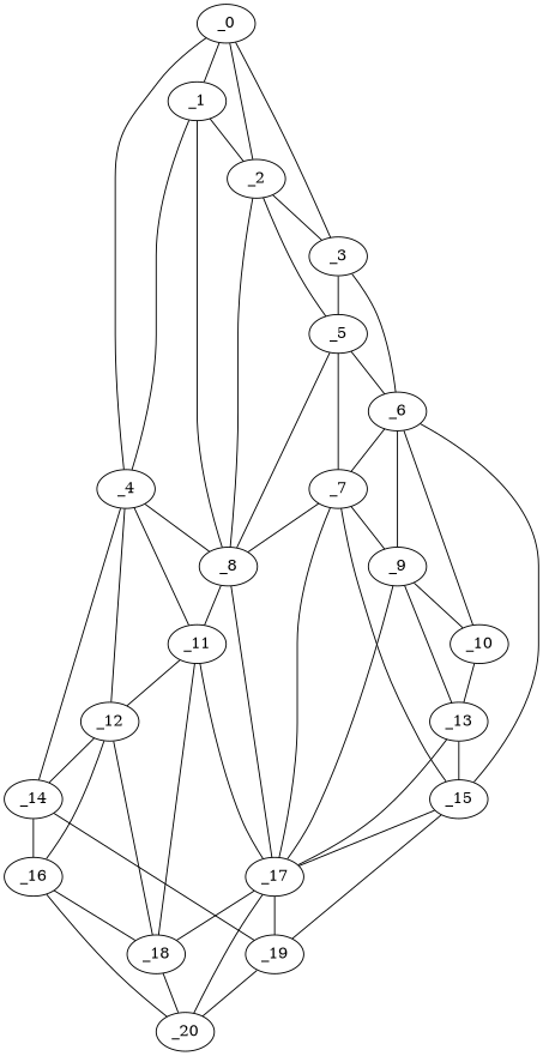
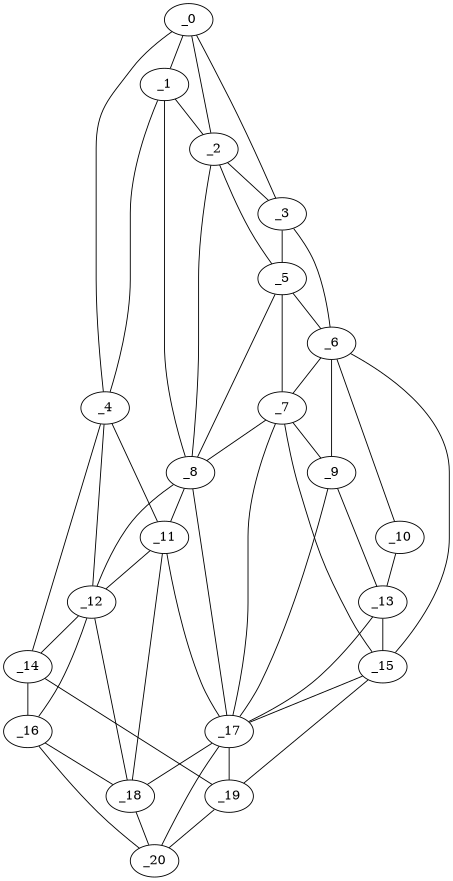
  graph {
    node [x=12 y=55]
    edge [valence=2]
    _0 [x=5 y=15]
    _1 [y=48]
    _2
    _3 [x=18 y=108]
    _4 [x=24 y=6]
    _8 [x=74]
    _5 [x=60 y=78]
    _6 [x=67 y=99]
    _11 [x=81 y=42]
    _12 [x=84 y=35]
    _14 [x=90 y=17]
    _17 [x=94 y=80]
    _7 [x=69 y=87]
    _9 [x=77 y=90]
    _10 [x=80 y=96]
    _15 [x=93 y=94]
    _18 [x=97 y=31]
    _16 [x=94 y=22]
    _19 [x=101 y=89]
    _20 [x=110 y=30]
    _13 [x=85 y=94]
    _0 -- _1
    _0 -- _2 [valence=1]
    _0 -- _3 [valence=1]
    _0 -- _4 [valence=1]
    _1 -- _2
    _1 -- _4
    _1 -- _8
    _2 -- _3
    _2 -- _8 [valence=1]
    _2 -- _5 [valence=1]
    _3 -- _5
    _3 -- _6 [valence=1]
-   _4 -- _8 [valence=1]
+   _12 -- _8 [valence=1]
    _4 -- _11
    _4 -- _12
    _4 -- _14 [valence=1]
    _8 -- _11 [valence=1]
    _8 -- _17
    _5 -- _8
    _5 -- _6
    _5 -- _7
    _6 -- _7 [valence=1]
    _6 -- _9
    _6 -- _10 [valence=1]
    _6 -- _15 [valence=1]
    _11 -- _12
    _11 -- _17
    _11 -- _18
    _12 -- _14
    _12 -- _18
    _12 -- _16 [valence=1]
    _14 -- _16
    _14 -- _19 [valence=1]
    _17 -- _18
    _17 -- _19 [valence=1]
    _17 -- _20
    _7 -- _8
    _7 -- _17
    _7 -- _9
    _7 -- _15
    _9 -- _17
-   _9 -- _10 [valence=1]
    _9 -- _13
    _10 -- _13
    _15 -- _17
    _15 -- _19 [valence=1]
    _18 -- _20
    _16 -- _18 [valence=1]
    _16 -- _20
    _19 -- _20 [valence=1]
    _13 -- _17
    _13 -- _15
  }
